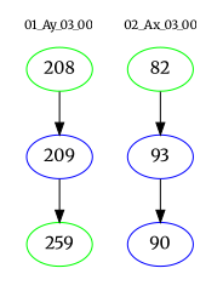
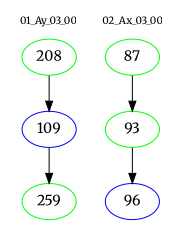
  digraph {
    fontname=Merriweather
    node [color=green fontname=Merriweather]
    edge [color=black fontname=Merriweather]
    n1 [label=208]
-   n2 [color=blue label=209]
+   n2 [color=blue label=109]
    n3 [label=259]
-   n4 [label=82]
-   n5 [color=blue label=93]
-   n6 [color=blue label=90]
+   n4 [label=87]
+   n5 [label=93]
+   n6 [color=blue label=96]
    subgraph cluster_1 {
      color=white
      fontsize=10
      label="01_Ay_03_00"
      n1
      n2
      n3
    }
    subgraph cluster_2 {
      color=white
      fontsize=10
      label="02_Ax_03_00"
      n4
      n5
      n6
    }
    n1 -> n2
    n2 -> n3
    n4 -> n5
    n5 -> n6
  }
